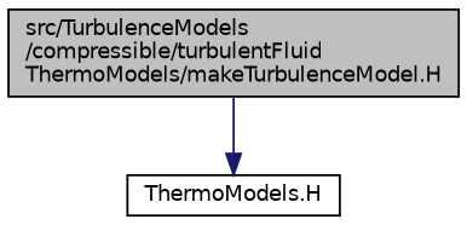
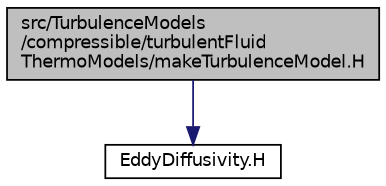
  digraph {
    node [color=black fontname=Helvetica fontsize=10 shape=record]
    n1 [fillcolor=grey75 fontcolor=black height=0.2 label="src/TurbulenceModels\l/compressible/turbulentFluid\lThermoModels/makeTurbulenceModel.H" style=filled width=0.4]
-   n2 [height=0.2 label="ThermoModels.H" width=0.4]
+   n2 [height=0.2 label="EddyDiffusivity.H" width=0.4]
    n1 -> n2 [color=midnightblue fontname=Helvetica fontsize=10 labelfontname=Helvetica labelfontsize=10 style=solid]
  }
